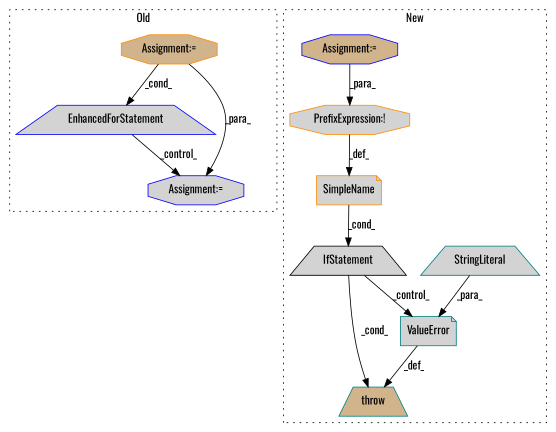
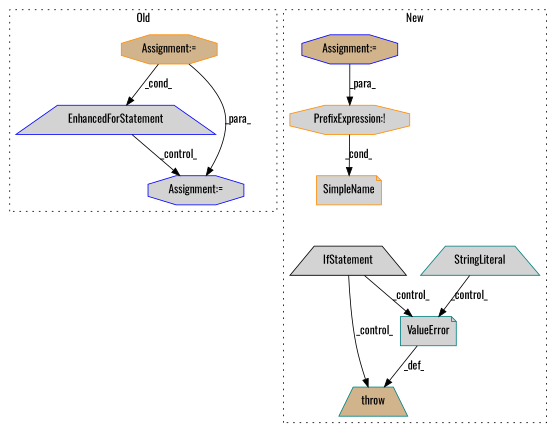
  digraph {
    fontname=Oswald
    node [a=7 color=blue fillcolor=lightgrey fontname=Oswald l="53,2" s="2891,3654" shape=trapezium style=filled]
    edge [fontname=Oswald]
    n1 [a=70 label=EnhancedForStatement]
    n2 [color=darkorange fillcolor=tan label="Assignment:=" shape=octagon]
    n3 [l=1 label="Assignment:=" s=3669 shape=octagon]
    n4 [a=32 color=teal l="11,1" label=ValueError s="2345,2460" shape=note]
    n5 [a=25 color=black l="4,2" label=IfStatement s="2180,2196"]
    n6 [a=42 color=darkorange label=SimpleName shape=note l="" s=""]
    n7 [a=53 color=teal fillcolor=tan l=6 label=throw s=2339]
    n8 [a=45 color=teal l=104 label=StringLiteral s=2356]
    n9 [fillcolor=tan l=11 label="Assignment:=" s=2117 shape=octagon]
    n10 [a=38 color=darkorange l=1 label="PrefixExpression:!" s=2184 shape=octagon]
    subgraph cluster_1 {
      label=Old
      style=dotted
      n1
      n2
      n3
    }
    subgraph cluster_2 {
      label=New
      style=dotted
      n4
      n5
      n6
      n7
      n8
      n9
      n10
    }
    n1 -> n3 [label=_control_]
    n2 -> n1 [label=_cond_]
    n2 -> n3 [label=_para_]
    n4 -> n7 [label=_def_]
    n5 -> n4 [label=_control_]
-   n5 -> n7 [label=_cond_]
-   n6 -> n5 [label=_cond_]
-   n8 -> n4 [label=_para_]
+   n5 -> n7 [label=_control_]
+   n8 -> n4 [label=_control_]
    n9 -> n10 [label=_para_]
-   n10 -> n6 [label=_def_]
+   n10 -> n6 [label=_cond_]
  }
